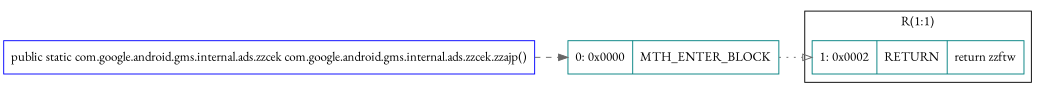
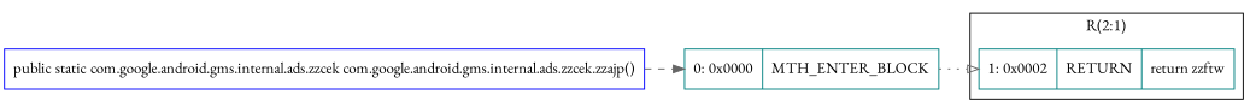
  digraph {
    rankdir=LR
    fontname="EB Garamond"
    node [color=teal shape=record fontname="EB Garamond"]
    edge [color=gray40 fontname="EB Garamond"]
    n1 [label="{1\:\ 0x0002|RETURN\l|return zzftw\l}"]
    n2 [label="{0\:\ 0x0000|MTH_ENTER_BLOCK\l}"]
    n3 [label="{public static com.google.android.gms.internal.ads.zzcek com.google.android.gms.internal.ads.zzcek.zzajp() }" color=blue]
    subgraph cluster_1 {
-     label="R(1:1)"
+     label="R(2:1)"
      n1
    }
    n2 -> n1 [style=dotted arrowhead=onormal]
    n3 -> n2 [style=dashed arrowhead=normal]
  }
